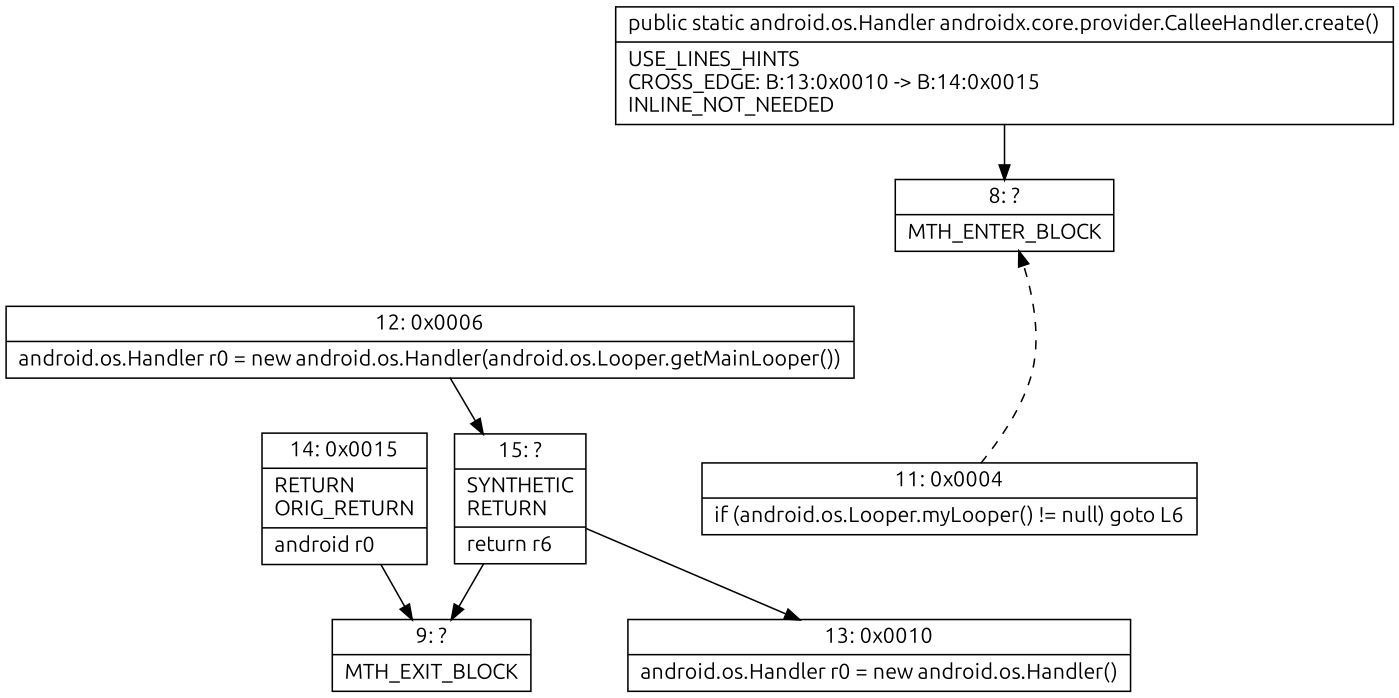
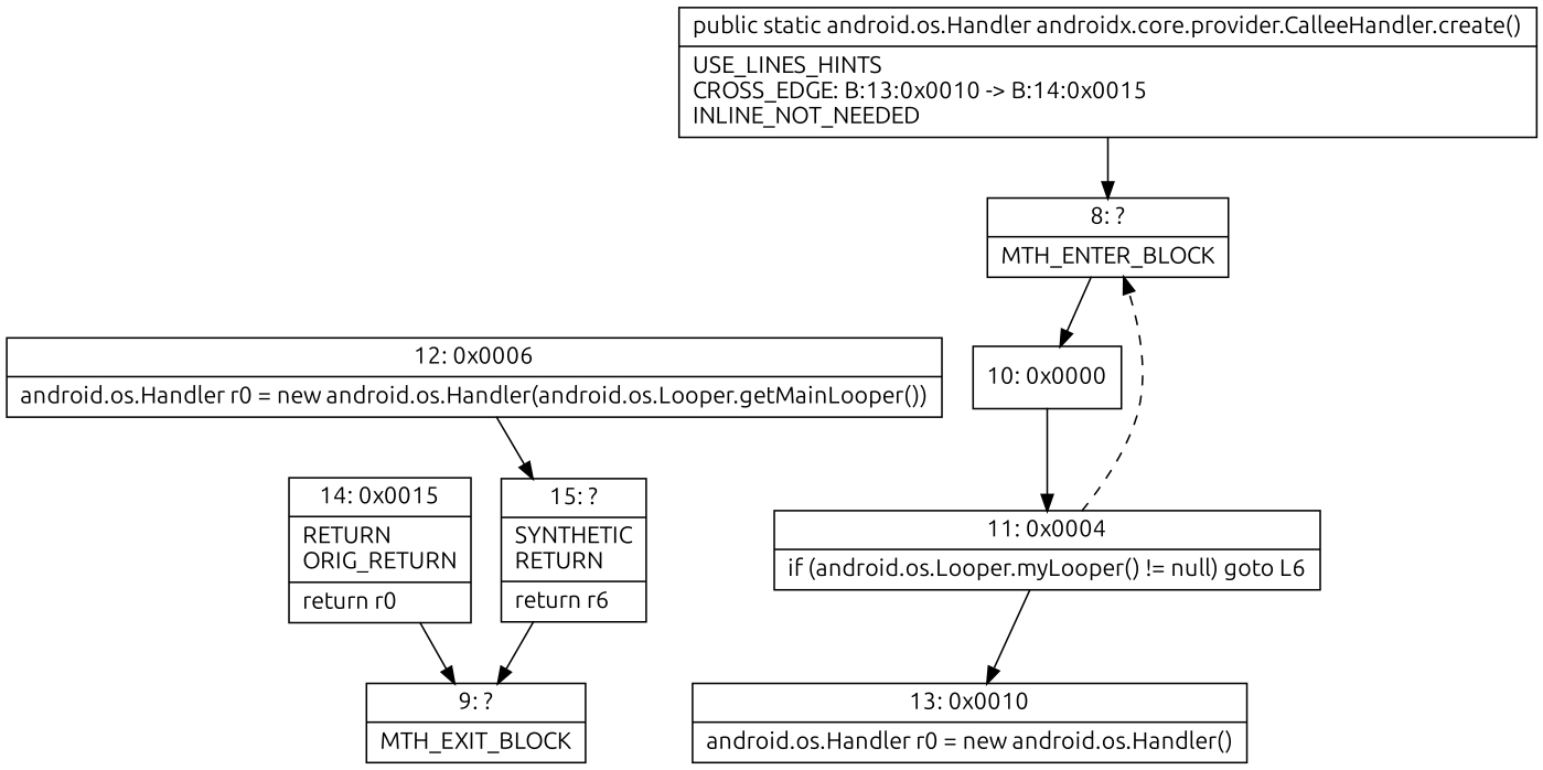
  digraph {
    fontname=Ubuntu
    node [fontname=Ubuntu shape=record]
    edge [fontname=Ubuntu]
    n1 [label="{8\:\ ?|MTH_ENTER_BLOCK\l}"]
+   n2 [label="{10\:\ 0x0000}"]
    n3 [label="{11\:\ 0x0004|if (android.os.Looper.myLooper() != null) goto L6\l}"]
    n4 [label="{13\:\ 0x0010|android.os.Handler r0 = new android.os.Handler()\l}"]
    n5 [label="{12\:\ 0x0006|android.os.Handler r0 = new android.os.Handler(android.os.Looper.getMainLooper())\l}"]
    n6 [label="{15\:\ ?|SYNTHETIC\lRETURN\l|return r6\l}"]
    n7 [label="{9\:\ ?|MTH_EXIT_BLOCK\l}"]
-   n8 [label="{14\:\ 0x0015|RETURN\lORIG_RETURN\l|android r0\l}"]
+   n8 [label="{14\:\ 0x0015|RETURN\lORIG_RETURN\l|return r0\l}"]
    n9 [label="{public static android.os.Handler androidx.core.provider.CalleeHandler.create()  | USE_LINES_HINTS\lCROSS_EDGE: B:13:0x0010 \-\> B:14:0x0015\lINLINE_NOT_NEEDED\l}"]
+   n1 -> n2
+   n2 -> n3
    n3 -> n1 [style=dashed]
-   n6 -> n4
+   n3 -> n4
    n5 -> n6
    n6 -> n7
    n8 -> n7
    n9 -> n1
  }
